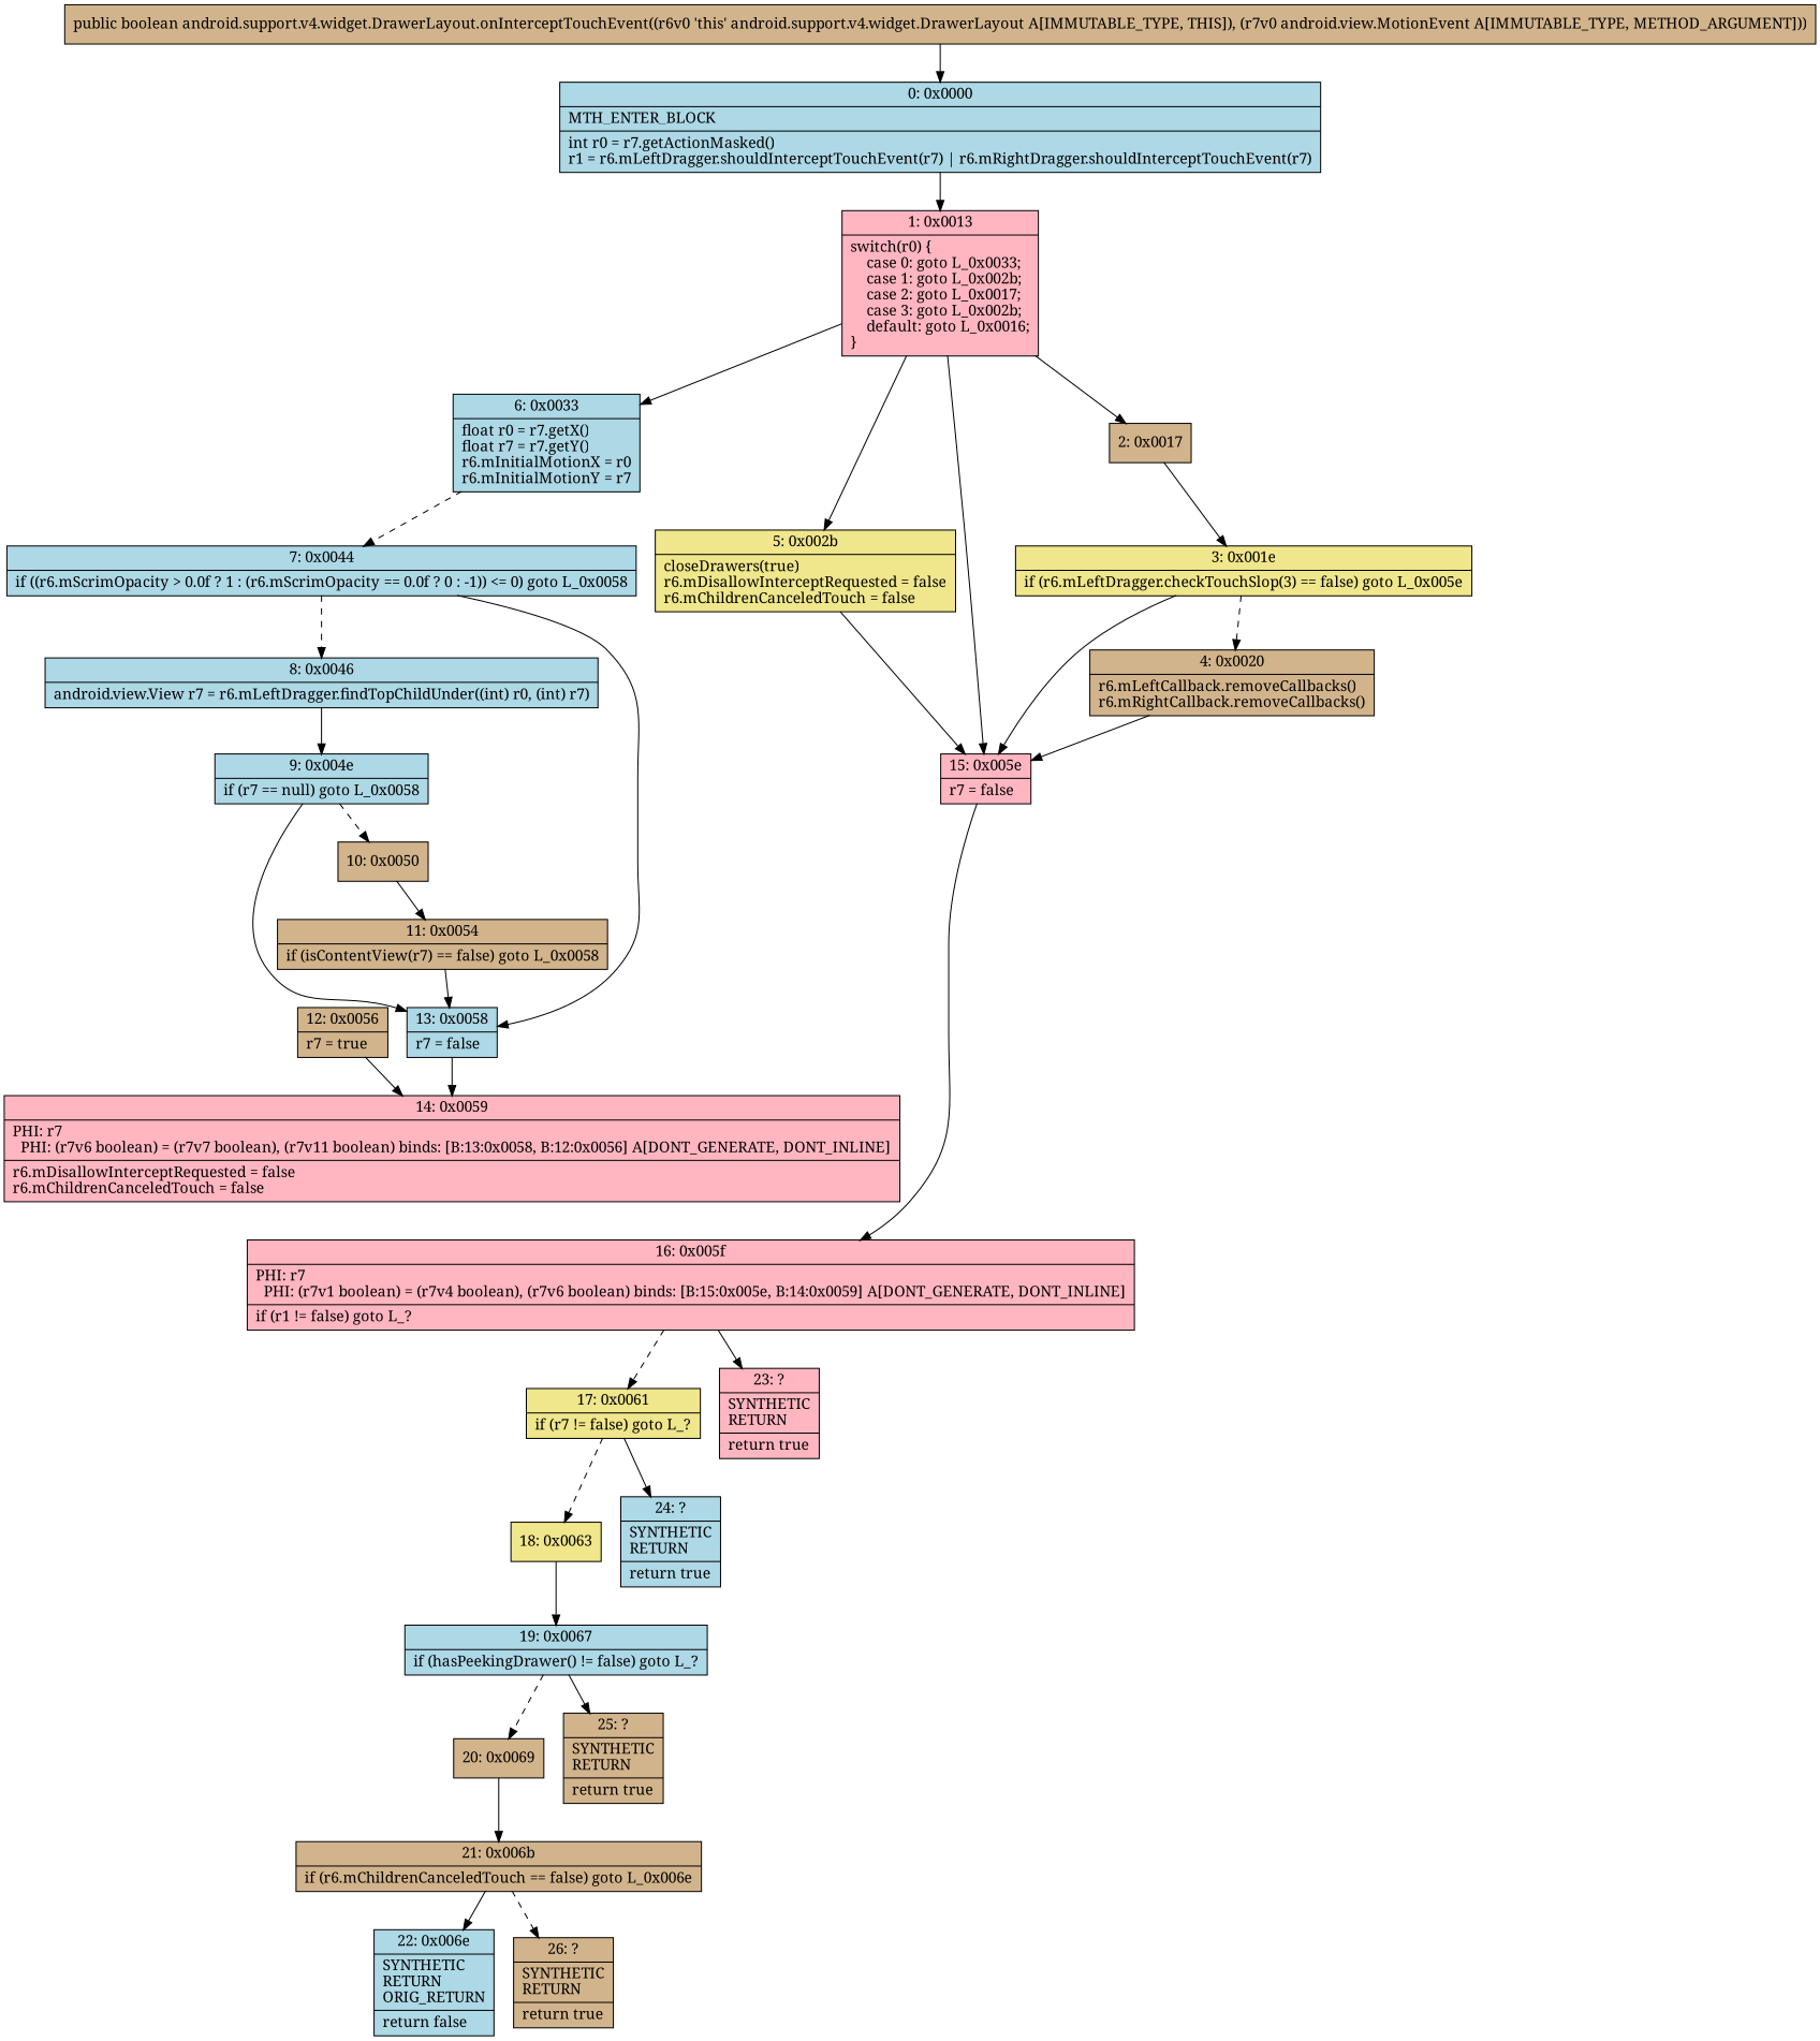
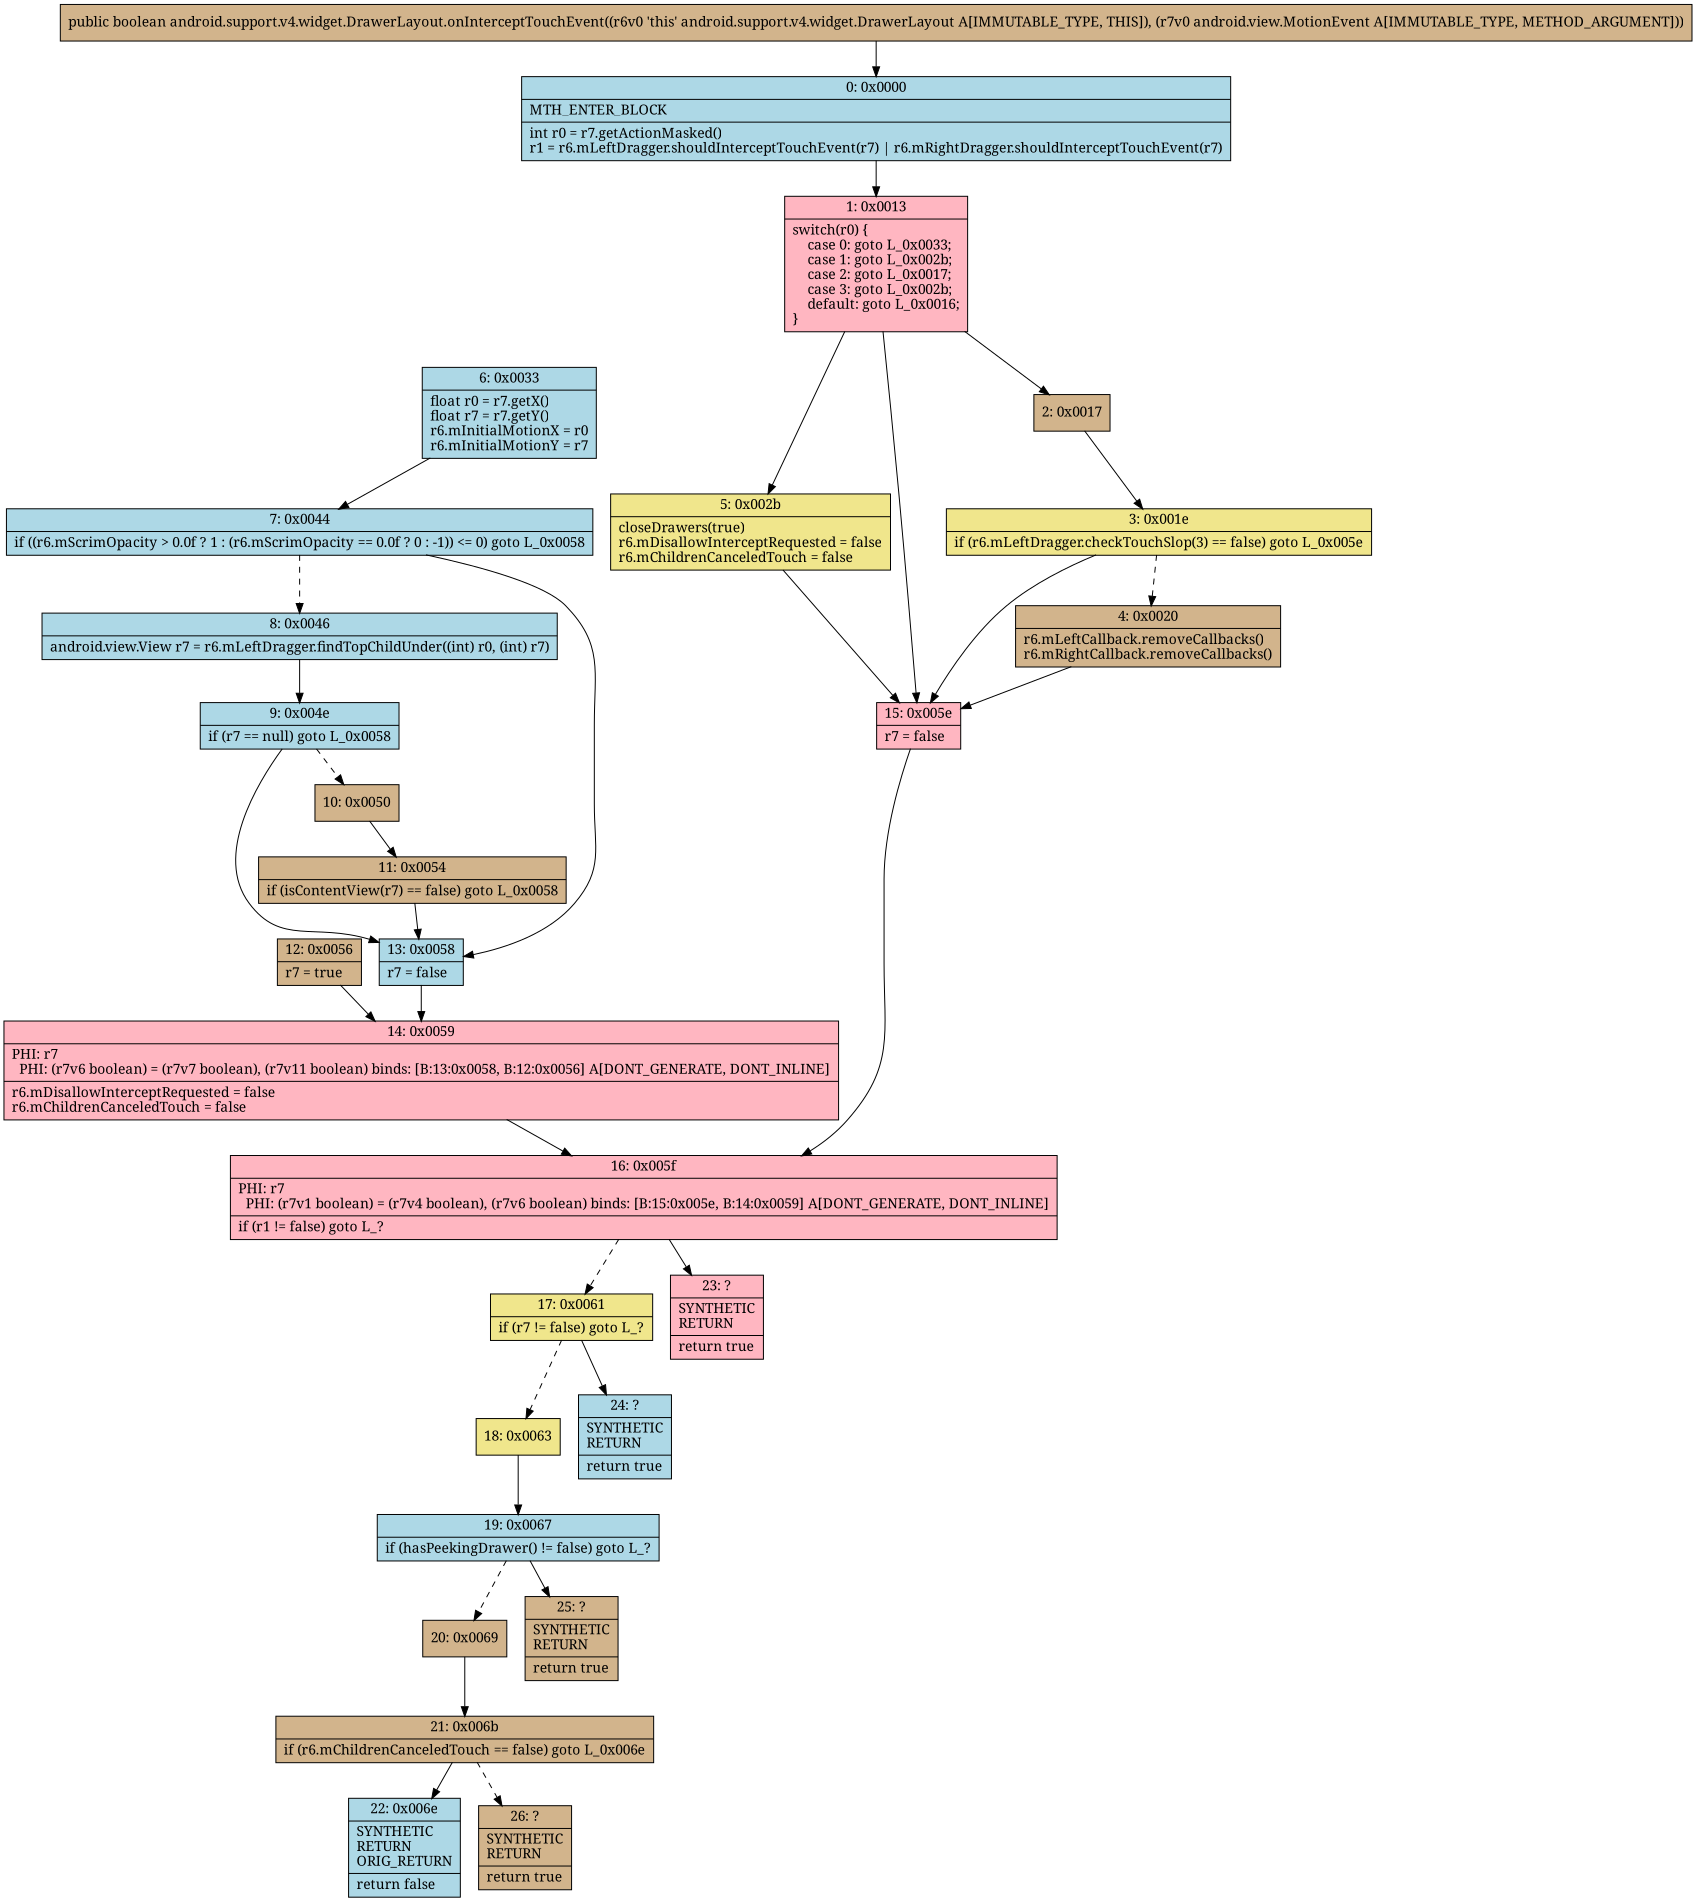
  digraph {
    fontname="Noto Serif"
    node [fillcolor=tan fontname="Noto Serif" shape=record style=filled]
    edge [fontname="Noto Serif"]
    n1 [fillcolor=lightblue label="{0\:\ 0x0000|MTH_ENTER_BLOCK\l|int r0 = r7.getActionMasked()\lr1 = r6.mLeftDragger.shouldInterceptTouchEvent(r7) \| r6.mRightDragger.shouldInterceptTouchEvent(r7)\l}"]
    n2 [fillcolor=lightpink label="{1\:\ 0x0013|switch(r0) \{\l    case 0: goto L_0x0033;\l    case 1: goto L_0x002b;\l    case 2: goto L_0x0017;\l    case 3: goto L_0x002b;\l    default: goto L_0x0016;\l\}\l}"]
    n3 [label="{2\:\ 0x0017}"]
    n4 [fillcolor=khaki label="{5\:\ 0x002b|closeDrawers(true)\lr6.mDisallowInterceptRequested = false\lr6.mChildrenCanceledTouch = false\l}"]
    n5 [fillcolor=lightblue label="{6\:\ 0x0033|float r0 = r7.getX()\lfloat r7 = r7.getY()\lr6.mInitialMotionX = r0\lr6.mInitialMotionY = r7\l}"]
    n6 [fillcolor=lightpink label="{15\:\ 0x005e|r7 = false\l}"]
    n7 [fillcolor=khaki label="{3\:\ 0x001e|if (r6.mLeftDragger.checkTouchSlop(3) == false) goto L_0x005e\l}"]
    n8 [fillcolor=lightblue label="{7\:\ 0x0044|if ((r6.mScrimOpacity \> 0.0f ? 1 : (r6.mScrimOpacity == 0.0f ? 0 : \-1)) \<= 0) goto L_0x0058\l}"]
    n9 [fillcolor=lightpink label="{16\:\ 0x005f|PHI: r7 \l  PHI: (r7v1 boolean) = (r7v4 boolean), (r7v6 boolean) binds: [B:15:0x005e, B:14:0x0059] A[DONT_GENERATE, DONT_INLINE]\l|if (r1 != false) goto L_?\l}"]
    n10 [label="{4\:\ 0x0020|r6.mLeftCallback.removeCallbacks()\lr6.mRightCallback.removeCallbacks()\l}"]
    n11 [fillcolor=lightblue label="{8\:\ 0x0046|android.view.View r7 = r6.mLeftDragger.findTopChildUnder((int) r0, (int) r7)\l}"]
    n12 [fillcolor=lightblue label="{13\:\ 0x0058|r7 = false\l}"]
    n13 [fillcolor=lightblue label="{9\:\ 0x004e|if (r7 == null) goto L_0x0058\l}"]
    n14 [fillcolor=lightpink label="{14\:\ 0x0059|PHI: r7 \l  PHI: (r7v6 boolean) = (r7v7 boolean), (r7v11 boolean) binds: [B:13:0x0058, B:12:0x0056] A[DONT_GENERATE, DONT_INLINE]\l|r6.mDisallowInterceptRequested = false\lr6.mChildrenCanceledTouch = false\l}"]
    n15 [label="{10\:\ 0x0050}"]
    n16 [label="{11\:\ 0x0054|if (isContentView(r7) == false) goto L_0x0058\l}"]
    n17 [label="{12\:\ 0x0056|r7 = true\l}"]
    n18 [fillcolor=khaki label="{17\:\ 0x0061|if (r7 != false) goto L_?\l}"]
    n19 [fillcolor=lightpink label="{23\:\ ?|SYNTHETIC\lRETURN\l|return true\l}"]
    n20 [fillcolor=khaki label="{18\:\ 0x0063}"]
    n21 [fillcolor=lightblue label="{24\:\ ?|SYNTHETIC\lRETURN\l|return true\l}"]
    n22 [fillcolor=lightblue label="{19\:\ 0x0067|if (hasPeekingDrawer() != false) goto L_?\l}"]
    n23 [label="{20\:\ 0x0069}"]
    n24 [label="{25\:\ ?|SYNTHETIC\lRETURN\l|return true\l}"]
    n25 [label="{21\:\ 0x006b|if (r6.mChildrenCanceledTouch == false) goto L_0x006e\l}"]
    n26 [fillcolor=lightblue label="{22\:\ 0x006e|SYNTHETIC\lRETURN\lORIG_RETURN\l|return false\l}"]
    n27 [label="{26\:\ ?|SYNTHETIC\lRETURN\l|return true\l}"]
    n28 [label="{public boolean android.support.v4.widget.DrawerLayout.onInterceptTouchEvent((r6v0 'this' android.support.v4.widget.DrawerLayout A[IMMUTABLE_TYPE, THIS]), (r7v0 android.view.MotionEvent A[IMMUTABLE_TYPE, METHOD_ARGUMENT])) }"]
    n1 -> n2
    n2 -> n3
    n2 -> n4
-   n2 -> n5
    n2 -> n6
    n3 -> n7
    n4 -> n6
-   n5 -> n8 [style=dashed]
+   n5 -> n8
    n6 -> n9
    n7 -> n6
    n7 -> n10 [style=dashed]
    n8 -> n11 [style=dashed]
    n8 -> n12
    n9 -> n18 [style=dashed]
    n9 -> n19
    n10 -> n6
    n11 -> n13
    n12 -> n14
    n13 -> n12
    n13 -> n15 [style=dashed]
+   n14 -> n9
    n15 -> n16
    n16 -> n12
    n17 -> n14
    n18 -> n20 [style=dashed]
    n18 -> n21
    n20 -> n22
    n22 -> n23 [style=dashed]
    n22 -> n24
    n23 -> n25
    n25 -> n26
    n25 -> n27 [style=dashed]
    n28 -> n1
  }
